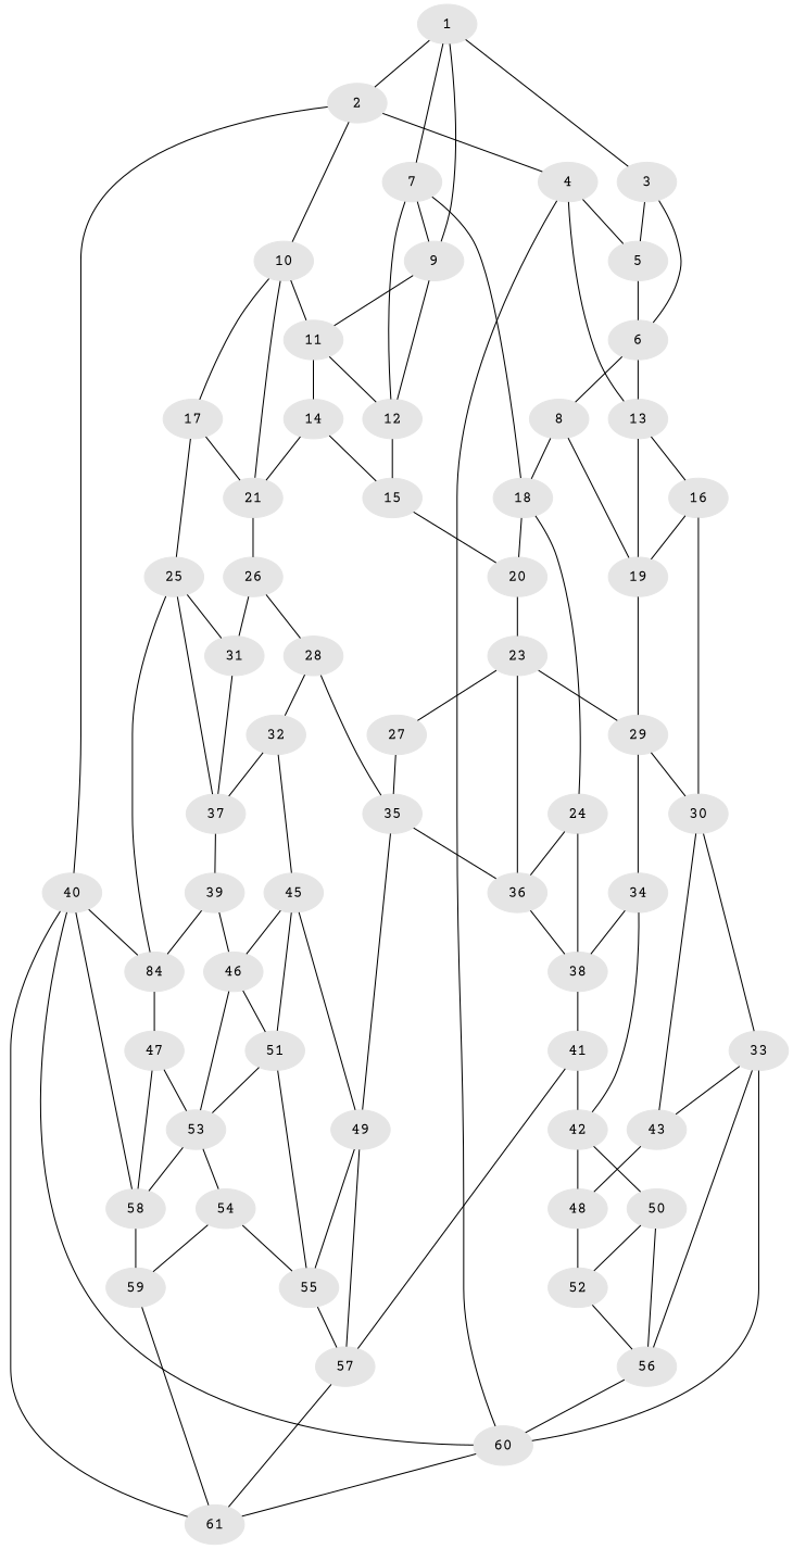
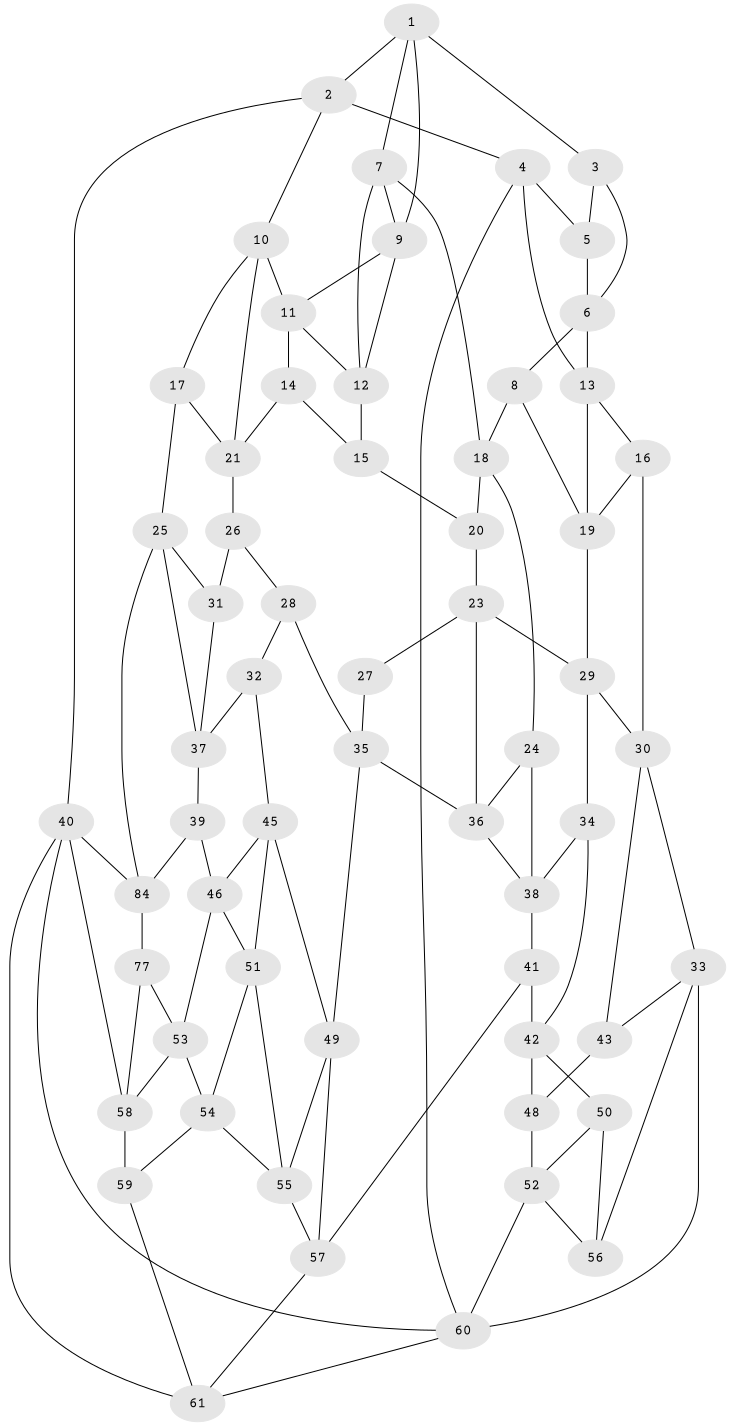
  graph {
    fontname="Courier Prime"
    node [color=gray90 fontname="Courier Prime" style=filled]
    edge [fontname="Courier Prime" weight=1.0]
    1
    2
    3
    7
    9
    4
    10
    40
    5
    6
    12
    18
    11
    13
    60
    17
    21
    n18 [label=84]
    58
    61
    8
    19
    16
    15
    20
    24
    29
    14
    25
    26
    30
    23
    33
    43
    31
    37
    36
    38
    34
    27
    28
    35
    32
    41
    39
-   47
+   47 [label=77]
    49
    45
    42
    56
    48
    46
    51
    50
    57
    55
    53
    59
    52
    54
    1 -- 2
    1 -- 3
    1 -- 7
    1 -- 9
    2 -- 4
    2 -- 10
    2 -- 40
    3 -- 5
    3 -- 6
    7 -- 9
    7 -- 12
    7 -- 18
    9 -- 12
    9 -- 11
    4 -- 5 [weight=2.0]
    4 -- 13
    4 -- 60
    10 -- 11
    10 -- 17
    10 -- 21
    40 -- 60
    40 -- n18
    40 -- 58
    40 -- 61
    5 -- 6
    6 -- 13
    6 -- 8
    12 -- 15
    18 -- 20
    18 -- 24
    11 -- 12
    11 -- 14
    13 -- 19
    13 -- 16
    60 -- 61
    17 -- 21
    17 -- 25
    21 -- 26
    n18 -- 47
    58 -- 59
    8 -- 18
    8 -- 19
    19 -- 29
    16 -- 19
    16 -- 30
    15 -- 20
    20 -- 23
    24 -- 36
    24 -- 38
    29 -- 30
    29 -- 34
    14 -- 21
    14 -- 15
    25 -- n18
    25 -- 31
    25 -- 37
    26 -- 31 [weight=2.0]
    26 -- 28
    30 -- 33
    30 -- 43
    23 -- 29
    23 -- 36
    23 -- 27 [weight=2.0]
    33 -- 60
    33 -- 43
    33 -- 56
    43 -- 48 [weight=3.0]
    31 -- 37
    37 -- 39
    36 -- 38
    38 -- 41
    34 -- 38
    34 -- 42
    27 -- 35
    28 -- 35
    28 -- 32
    35 -- 36
    35 -- 49
    32 -- 37
    32 -- 45
    41 -- 42
    41 -- 57
    39 -- n18
    39 -- 46
    47 -- 58
    47 -- 53
    49 -- 57
    49 -- 55
    45 -- 49
    45 -- 46
    45 -- 51
    42 -- 48
    42 -- 50
-   56 -- 60
+   52 -- 60
    48 -- 52 [weight=2.0]
    46 -- 51
    46 -- 53
    51 -- 55
-   51 -- 53
+   51 -- 54
    50 -- 56
    50 -- 52
    57 -- 61
    55 -- 57
    53 -- 58
    53 -- 54
    59 -- 61
    52 -- 56
    54 -- 55
    54 -- 59
  }
